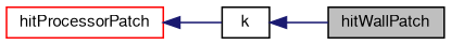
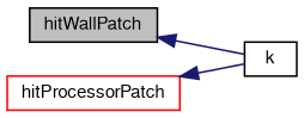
  digraph {
    rankdir=LR
    node [color=black fontname=FreeSans fontsize=10 shape=record]
    edge [color=midnightblue dir=back fontname=FreeSans fontsize=10 labelfontname=FreeSans labelfontsize=10 style=solid]
    n1 [fillcolor=grey75 fontcolor=black height=0.2 label=hitWallPatch style=filled width=0.4]
    n2 [height=0.2 label=k width=0.4]
    n3 [color=red height=0.2 label=hitProcessorPatch width=0.4]
-   n2 -> n1
+   n1 -> n2
    n3 -> n2
  }
